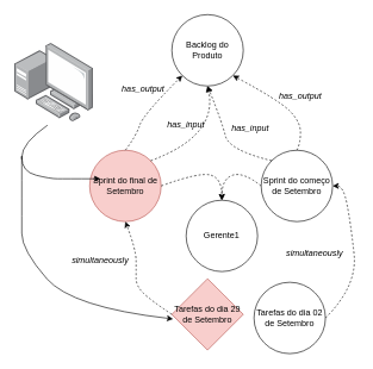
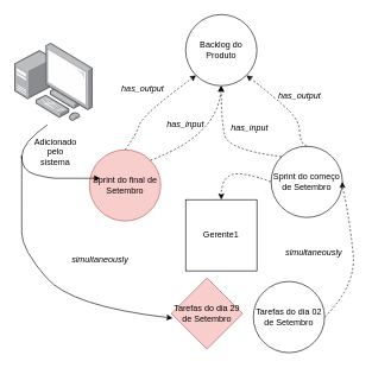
  <mxCell id="0" />
  <mxCell id="1" parent="0" />
- <mxCell id="2" value="Sprint do começo de Setembro" style="ellipse;whiteSpace=wrap;html=1;aspect=fixed;" vertex="1" parent="1"><mxGeometry x="365" y="210" width="100" height="100" as="geometry" /></mxCell>
+ <mxCell id="2" value="Sprint do começo de Setembro" style="ellipse;whiteSpace=wrap;html=1;aspect=fixed;" vertex="1" parent="1"><mxGeometry x="380" y="205" width="100" height="100" as="geometry" /></mxCell>
  <mxCell id="3" value="Sprint do final de Setembro" style="ellipse;whiteSpace=wrap;html=1;aspect=fixed;fillColor=#f8cecc;strokeColor=#b85450;" vertex="1" parent="1"><mxGeometry x="125" y="210" width="100" height="100" as="geometry" /></mxCell>
  <mxCell id="4" value="" style="points=[];aspect=fixed;html=1;align=center;shadow=0;dashed=0;image;image=img/lib/allied_telesis/computer_and_terminals/Personal_Computer_with_Server.svg;sketch=0;" vertex="1" parent="1"><mxGeometry x="20" y="60" width="110" height="110" as="geometry" /></mxCell>
  <mxCell id="5" value="" style="curved=1;endArrow=classic;html=1;rounded=0;exitX=0.418;exitY=1.045;exitDx=0;exitDy=0;exitPerimeter=0;" edge="1" parent="1" source="4"><mxGeometry width="50" height="50" relative="1" as="geometry"><mxPoint x="0" y="200" as="sourcePoint" /><mxPoint x="140" y="250" as="targetPoint" /><Array as="points"><mxPoint x="30" y="200" /><mxPoint x="30" y="240" /><mxPoint x="70" y="250" /><mxPoint x="90" y="250" /></Array></mxGeometry></mxCell>
  <mxCell id="6" value="Tarefas do dia 29 de Setembro" style="rhombus;whiteSpace=wrap;html=1;aspect=fixed;fillColor=#f8cecc;strokeColor=#b85450;" vertex="1" parent="1"><mxGeometry x="240" y="390" width="100" height="100" as="geometry" /></mxCell>
- <mxCell id="7" value="" style="curved=1;endArrow=classic;html=1;rounded=0;exitX=0;exitY=0.5;exitDx=0;exitDy=0;entryX=0.5;entryY=1;entryDx=0;entryDy=0;dashed=1;" edge="1" parent="1" source="6" target="3"><mxGeometry width="50" height="50" relative="1" as="geometry"><mxPoint x="180" y="430" as="sourcePoint" /><mxPoint x="190" y="320" as="targetPoint" /><Array as="points"><mxPoint x="210" y="420" /><mxPoint x="190" y="400" /><mxPoint x="190" y="380" /><mxPoint x="190" y="350" /></Array></mxGeometry></mxCell>
  <mxCell id="8" value="&lt;i&gt;simultaneously&lt;/i&gt;" style="text;html=1;strokeColor=none;fillColor=none;align=center;verticalAlign=middle;whiteSpace=wrap;rounded=0;sketch=0;" vertex="1" parent="1"><mxGeometry x="110" y="350" width="60" height="30" as="geometry" /></mxCell>
  <mxCell id="9" value="Tarefas do dia 02 de Setembro" style="ellipse;whiteSpace=wrap;html=1;aspect=fixed;" vertex="1" parent="1"><mxGeometry x="355" y="395" width="100" height="100" as="geometry" /></mxCell>
  <mxCell id="10" value="" style="curved=1;endArrow=classic;html=1;rounded=0;dashed=1;exitX=1;exitY=0.5;exitDx=0;exitDy=0;entryX=1;entryY=0.5;entryDx=0;entryDy=0;" edge="1" parent="1" source="9" target="2"><mxGeometry width="50" height="50" relative="1" as="geometry"><mxPoint x="300" y="300" as="sourcePoint" /><mxPoint x="350" y="250" as="targetPoint" /><Array as="points"><mxPoint x="500" y="400" /><mxPoint x="490" y="310" /><mxPoint x="480" y="260" /></Array></mxGeometry></mxCell>
  <mxCell id="11" value="" style="curved=1;endArrow=classic;html=1;rounded=0;entryX=0.017;entryY=0.564;entryDx=0;entryDy=0;entryPerimeter=0;" edge="1" parent="1" target="6"><mxGeometry width="50" height="50" relative="1" as="geometry"><mxPoint x="30" y="222.95" as="sourcePoint" /><mxPoint x="230" y="450" as="targetPoint" /><Array as="points"><mxPoint x="30" y="210" /><mxPoint x="30" y="250" /><mxPoint x="30" y="302.95" /><mxPoint x="30" y="350" /><mxPoint x="100" y="430" /></Array></mxGeometry></mxCell>
+ <mxCell id="12" value="Adicionado pelo sistema" style="text;html=1;strokeColor=none;fillColor=none;align=center;verticalAlign=middle;whiteSpace=wrap;rounded=0;sketch=0;" vertex="1" parent="1"><mxGeometry x="45" y="195" width="65" height="35" as="geometry" /></mxCell>
  <mxCell id="13" value="&lt;i&gt;simultaneously&lt;/i&gt;" style="text;html=1;strokeColor=none;fillColor=none;align=center;verticalAlign=middle;whiteSpace=wrap;rounded=0;sketch=0;" vertex="1" parent="1"><mxGeometry x="410" y="340" width="60" height="30" as="geometry" /></mxCell>
  <mxCell id="14" value="" style="curved=1;endArrow=classic;html=1;rounded=0;dashed=1;exitX=0.5;exitY=0;exitDx=0;exitDy=0;entryX=1;entryY=1;entryDx=0;entryDy=0;" edge="1" parent="1" source="2" target="18"><mxGeometry width="50" height="50" relative="1" as="geometry"><mxPoint x="375" y="200" as="sourcePoint" /><mxPoint x="390" y="140" as="targetPoint" /><Array as="points"><mxPoint x="420" y="200" /><mxPoint x="420" y="170" /><mxPoint x="390" y="140" /></Array></mxGeometry></mxCell>
  <mxCell id="15" value="" style="curved=1;endArrow=classic;html=1;rounded=0;dashed=1;exitX=0.5;exitY=0;exitDx=0;exitDy=0;entryX=0;entryY=1;entryDx=0;entryDy=0;" edge="1" parent="1" source="3" target="18"><mxGeometry width="50" height="50" relative="1" as="geometry"><mxPoint x="200" y="210" as="sourcePoint" /><mxPoint x="230" y="130" as="targetPoint" /><Array as="points"><mxPoint x="190" y="190" /><mxPoint x="200" y="160" /></Array></mxGeometry></mxCell>
  <mxCell id="16" value="" style="curved=1;endArrow=classic;html=1;rounded=0;dashed=1;exitX=1;exitY=0;exitDx=0;exitDy=0;entryX=0.5;entryY=1;entryDx=0;entryDy=0;" edge="1" parent="1" source="3" target="18"><mxGeometry width="50" height="50" relative="1" as="geometry"><mxPoint x="265" y="200" as="sourcePoint" /><mxPoint x="305" y="160" as="targetPoint" /><Array as="points"><mxPoint x="305" y="190" /></Array></mxGeometry></mxCell>
  <mxCell id="17" value="" style="curved=1;endArrow=classic;html=1;rounded=0;dashed=1;exitX=0;exitY=0;exitDx=0;exitDy=0;entryX=0.5;entryY=1;entryDx=0;entryDy=0;" edge="1" parent="1" source="2" target="18"><mxGeometry width="50" height="50" relative="1" as="geometry"><mxPoint x="345" y="220" as="sourcePoint" /><mxPoint x="335" y="130" as="targetPoint" /><Array as="points"><mxPoint x="320" y="210" /><mxPoint x="310" y="170" /></Array></mxGeometry></mxCell>
- <mxCell id="18" value="Backlog do Produto" style="ellipse;whiteSpace=wrap;html=1;aspect=fixed;" vertex="1" parent="1"><mxGeometry x="240" y="20" width="100" height="100" as="geometry" /></mxCell>
+ <mxCell id="18" value="Backlog do Produto" style="ellipse;whiteSpace=wrap;html=1;aspect=fixed;" vertex="1" parent="1"><mxGeometry x="260" y="20" width="100" height="100" as="geometry" /></mxCell>
  <mxCell id="19" value="&lt;i&gt;has_input&lt;/i&gt;" style="text;html=1;strokeColor=none;fillColor=none;align=center;verticalAlign=middle;whiteSpace=wrap;rounded=0;sketch=0;" vertex="1" parent="1"><mxGeometry x="320" y="165" width="60" height="30" as="geometry" /></mxCell>
  <mxCell id="20" value="&lt;i&gt;has_input&lt;/i&gt;" style="text;html=1;strokeColor=none;fillColor=none;align=center;verticalAlign=middle;whiteSpace=wrap;rounded=0;sketch=0;" vertex="1" parent="1"><mxGeometry x="230" y="160" width="60" height="30" as="geometry" /></mxCell>
  <mxCell id="21" value="&lt;i&gt;has_output&lt;/i&gt;" style="text;html=1;strokeColor=none;fillColor=none;align=center;verticalAlign=middle;whiteSpace=wrap;rounded=0;sketch=0;" vertex="1" parent="1"><mxGeometry x="170" y="110" width="60" height="30" as="geometry" /></mxCell>
  <mxCell id="22" value="&lt;i&gt;has_output&lt;/i&gt;" style="text;html=1;strokeColor=none;fillColor=none;align=center;verticalAlign=middle;whiteSpace=wrap;rounded=0;sketch=0;" vertex="1" parent="1"><mxGeometry x="390" y="120" width="60" height="30" as="geometry" /></mxCell>
- <mxCell id="23" value="Gerente1" style="ellipse;whiteSpace=wrap;html=1;aspect=fixed;" vertex="1" parent="1"><mxGeometry x="260" y="280" width="100" height="100" as="geometry" /></mxCell>
- <mxCell id="24" value="" style="curved=1;endArrow=classic;html=1;rounded=0;dashed=1;entryX=0.5;entryY=0;entryDx=0;entryDy=0;exitX=1;exitY=0.5;exitDx=0;exitDy=0;" edge="1" parent="1" source="3" target="23"><mxGeometry width="50" height="50" relative="1" as="geometry"><mxPoint x="260" y="290" as="sourcePoint" /><mxPoint x="310" y="240" as="targetPoint" /><Array as="points"><mxPoint x="280" y="240" /><mxPoint x="310" y="250" /></Array></mxGeometry></mxCell>
+ <mxCell id="23" value="Gerente1" style="whiteSpace=wrap;html=1;aspect=fixed;rounded=0;" vertex="1" parent="1"><mxGeometry x="260" y="280" width="100" height="100" as="geometry" /></mxCell>
  <mxCell id="25" value="" style="curved=1;endArrow=classic;html=1;rounded=0;dashed=1;entryX=0.5;entryY=0;entryDx=0;entryDy=0;exitX=0;exitY=0.5;exitDx=0;exitDy=0;" edge="1" parent="1" source="2" target="23"><mxGeometry width="50" height="50" relative="1" as="geometry"><mxPoint x="270" y="270" as="sourcePoint" /><mxPoint x="320" y="290" as="targetPoint" /><Array as="points"><mxPoint x="340" y="240" /><mxPoint x="310" y="250" /></Array></mxGeometry></mxCell>
